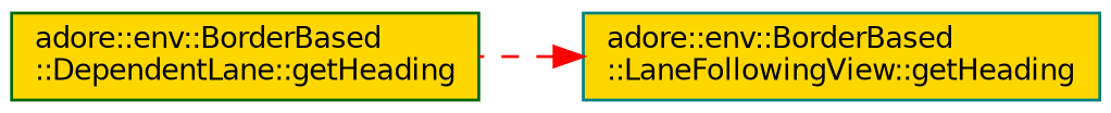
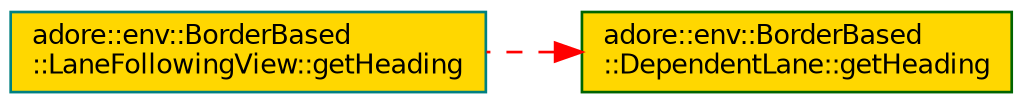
  digraph {
    rankdir=RL
    node [fillcolor=gold fontname=Helvetica fontsize=10 shape=record style=filled]
    n1 [color=teal fontcolor=black height=0.2 label="adore::env::BorderBased\l::LaneFollowingView::getHeading" width=0.4]
    n2 [color=darkgreen height=0.2 label="adore::env::BorderBased\l::DependentLane::getHeading" width=0.4]
-   n1 -> n2 [color=red dir=back fontname=Helvetica fontsize=10 labelfontname=Helvetica labelfontsize=10 style=dashed]
+   n2 -> n1 [color=red dir=back fontname=Helvetica fontsize=10 labelfontname=Helvetica labelfontsize=10 style=dashed]
  }
